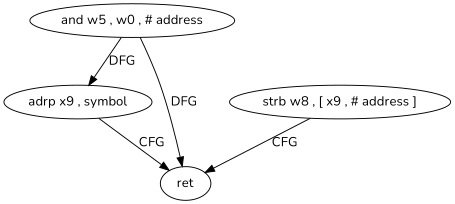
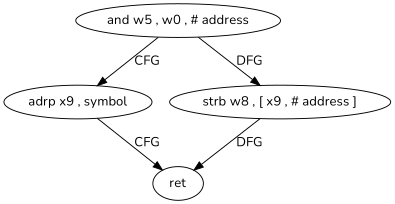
  digraph {
    fontname=Nunito
    node [fontname=Nunito]
    edge [fontname=Nunito]
    n1 [label="and w5 , w0 , # address"]
    n2 [label="adrp x9 , symbol"]
    n3 [label="strb w8 , [ x9 , # address ]"]
    n4 [label=ret]
-   n1 -> n2 [label=DFG]
-   n1 -> n4 [label=DFG]
+   n1 -> n2 [label=CFG]
+   n1 -> n3 [label=DFG]
    n2 -> n4 [label=CFG]
-   n3 -> n4 [label=CFG]
+   n3 -> n4 [label=DFG]
  }
